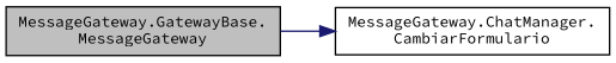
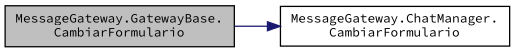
  digraph {
    rankdir=LR
    fontname="Source Code Pro"
    node [color=black fontname="Source Code Pro" fontsize=10 shape=record style=filled]
-   n1 [fillcolor=grey75 fontcolor=black height=0.2 label="MessageGateway.GatewayBase.\lMessageGateway" width=0.4]
+   n1 [fillcolor=grey75 fontcolor=black height=0.2 label="MessageGateway.GatewayBase.\lCambiarFormulario" width=0.4]
    n2 [fillcolor=white height=0.2 label="MessageGateway.ChatManager.\lCambiarFormulario" width=0.4]
    n1 -> n2 [color=midnightblue fontname="Source Code Pro" fontsize=10 labelfontname=Helvetica labelfontsize=10 style=solid]
  }
